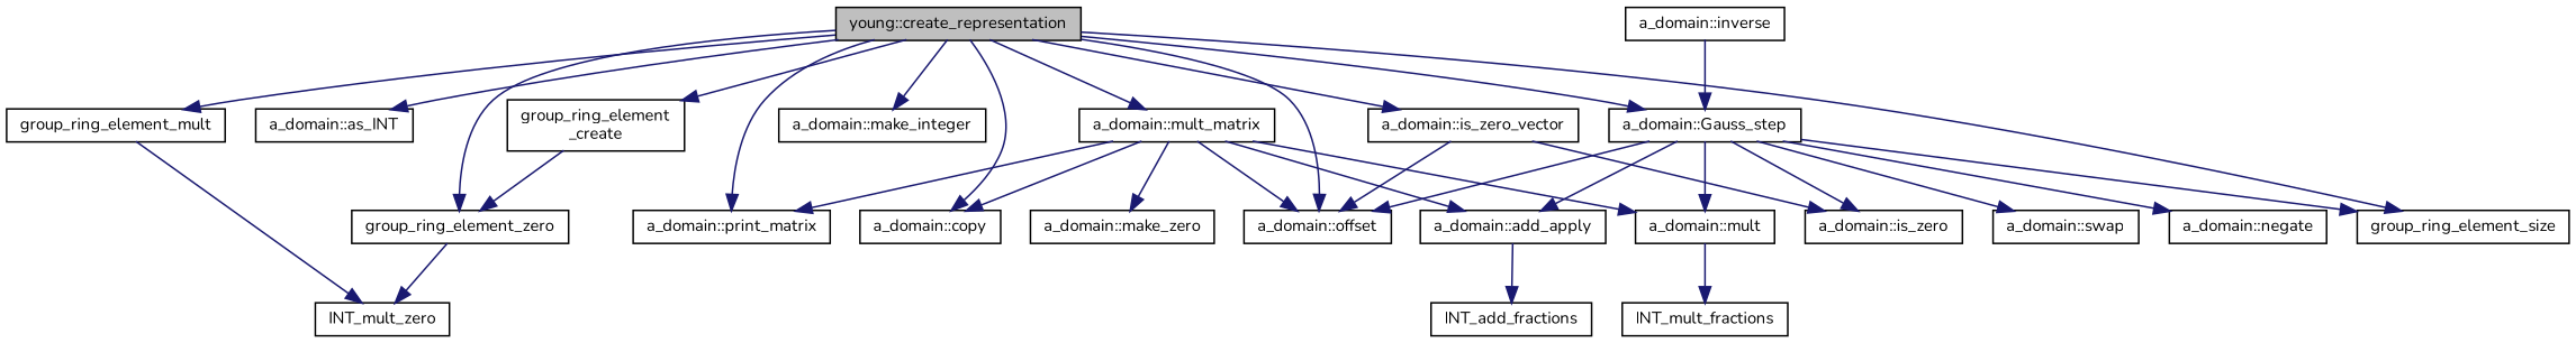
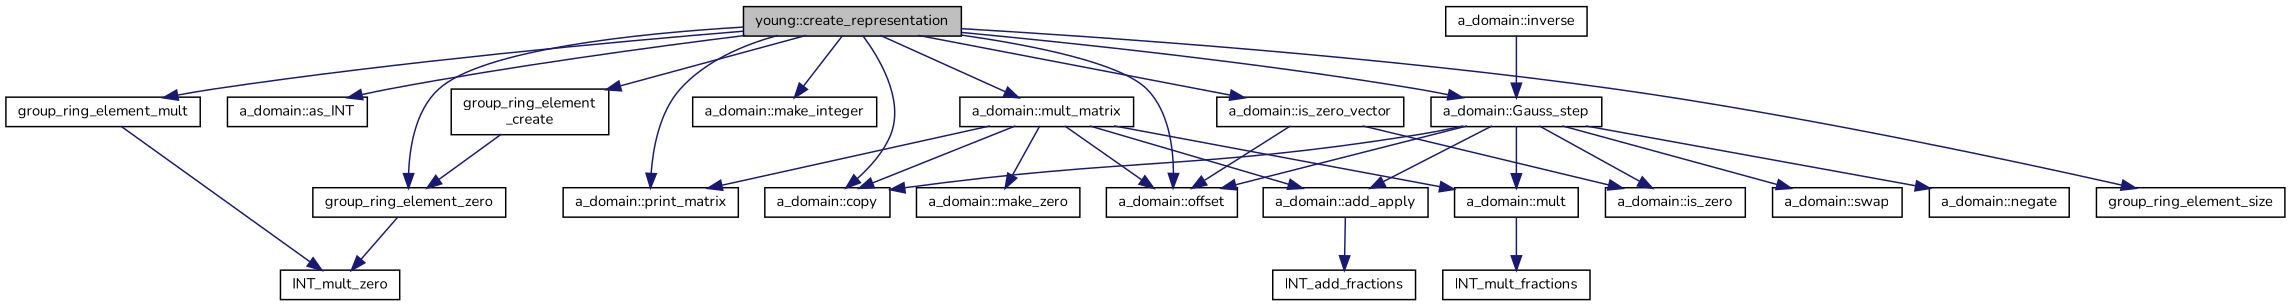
  digraph {
    fontname=Nunito
    rankdir=TB
    node [color=black fillcolor=white fontname=Nunito fontsize=10 shape=record style=filled]
    edge [color=midnightblue fontname=Nunito fontsize=10 labelfontname=Helvetica labelfontsize=10 style=solid]
    n1 [fillcolor=grey75 fontcolor=black height=0.2 label="young::create_representation" width=0.4]
    n2 [height=0.2 label=group_ring_element_size width=0.4]
    n3 [height=0.2 label="group_ring_element\l_create" width=0.4]
    n4 [height=0.2 label=group_ring_element_zero width=0.4]
    n5 [height=0.2 label="a_domain::as_INT" width=0.4]
    n6 [height=0.2 label="a_domain::offset" width=0.4]
    n7 [height=0.2 label=group_ring_element_mult width=0.4]
    n8 [height=0.2 label="a_domain::copy" width=0.4]
    n9 [height=0.2 label="a_domain::make_integer" width=0.4]
    n10 [height=0.2 label="a_domain::print_matrix" width=0.4]
    n11 [height=0.2 label="a_domain::mult_matrix" width=0.4]
    n12 [height=0.2 label="a_domain::Gauss_step" width=0.4]
    n13 [height=0.2 label="a_domain::is_zero_vector" width=0.4]
    n14 [height=0.2 label=INT_mult_zero width=0.4]
    n15 [height=0.2 label="a_domain::make_zero" width=0.4]
    n16 [height=0.2 label="a_domain::mult" width=0.4]
    n17 [height=0.2 label="a_domain::add_apply" width=0.4]
    n18 [height=0.2 label="a_domain::is_zero" width=0.4]
    n19 [height=0.2 label="a_domain::swap" width=0.4]
    n20 [height=0.2 label="a_domain::negate" width=0.4]
    n21 [height=0.2 label=INT_mult_fractions width=0.4]
    n22 [height=0.2 label=INT_add_fractions width=0.4]
    n23 [height=0.2 label="a_domain::inverse" width=0.4]
    n1 -> n2
    n1 -> n3
    n1 -> n4
    n1 -> n5
    n1 -> n6
    n1 -> n7
    n1 -> n8
    n1 -> n9
    n1 -> n10
    n1 -> n11
    n1 -> n12
    n1 -> n13
    n3 -> n4
    n4 -> n14
    n7 -> n14
    n11 -> n6
    n11 -> n8
    n11 -> n10
    n11 -> n15
    n11 -> n16
    n11 -> n17
    n12 -> n6
-   n12 -> n2
+   n12 -> n8
    n12 -> n16
    n12 -> n17
    n12 -> n18
    n12 -> n19
    n12 -> n20
    n13 -> n6
    n13 -> n18
    n16 -> n21
    n17 -> n22
    n23 -> n12
  }
